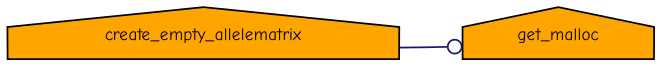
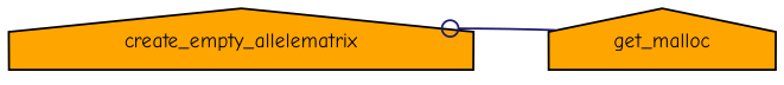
  digraph {
    rankdir=LR
    fontname="Comic Neue"
    node [color=black fillcolor=orange fontname="Comic Neue" fontsize=10 shape=house style=filled]
    n1 [fontcolor=black height=0.2 label=create_empty_allelematrix width=0.4]
    n2 [height=0.2 label=get_malloc width=0.4]
-   n1 -> n2 [color=midnightblue fontname="Comic Neue" fontsize=10 labelfontname=Helvetica labelfontsize=10 style=solid arrowhead=odot]
+   n2 -> n1 [color=midnightblue fontname="Comic Neue" fontsize=10 labelfontname=Helvetica labelfontsize=10 style=solid arrowhead=odot]
  }
